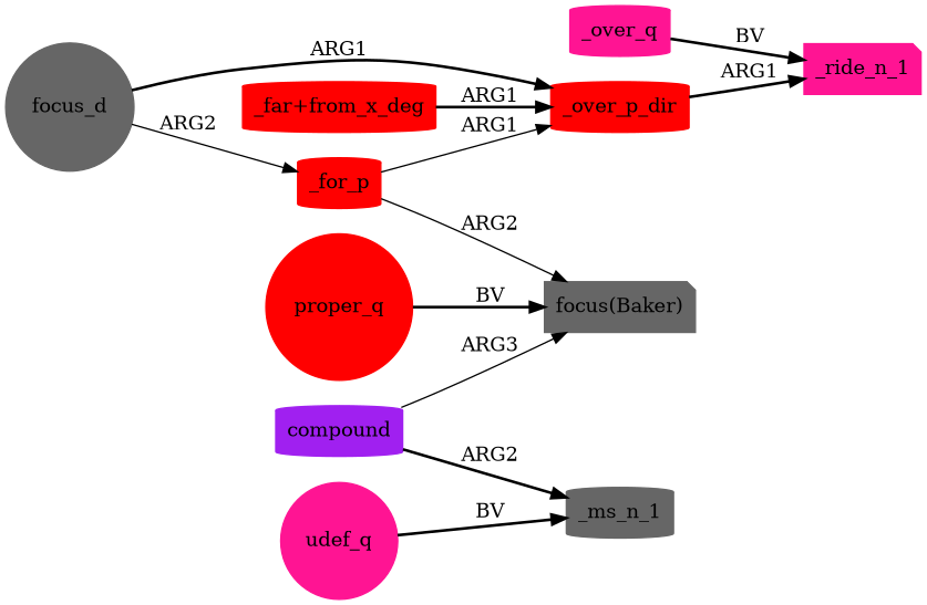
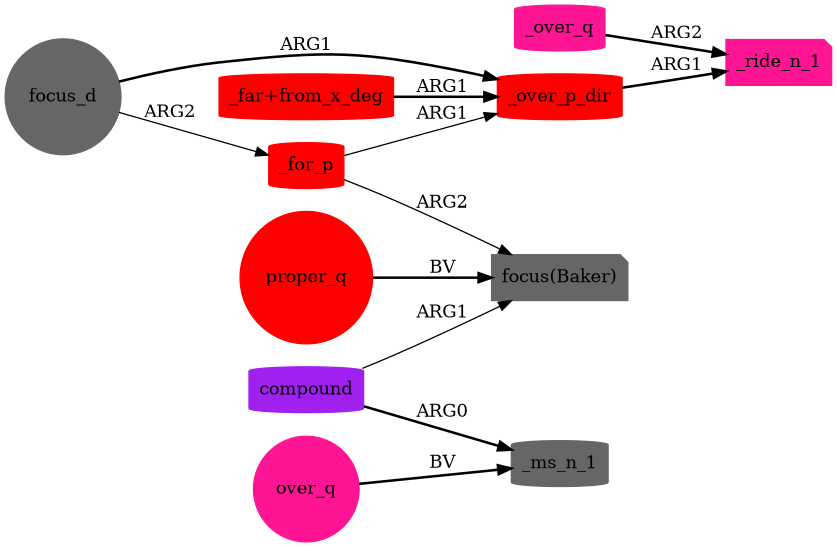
  digraph {
    rankdir=LR
    node [color=red shape=cylinder style=filled]
    edge [style=bold]
    n1 [color=gray40 label="focus(Baker)" shape=note]
    _for_p
    _over_p_dir
    _ride_n_1 [color=deeppink shape=note]
-   udef_q [color=deeppink shape=circle]
+   udef_q [color=deeppink shape=circle label=over_q]
    _ms_n_1 [color=gray40]
    compound [color=purple]
    focus_d [color=gray40 shape=circle]
    "_far+from_x_deg"
    n10 [color=deeppink label=_over_q]
    proper_q [shape=circle]
    _for_p -> n1 [label=ARG2 style=solid]
    _for_p -> _over_p_dir [label=ARG1 style=solid]
    _over_p_dir -> _ride_n_1 [label=ARG1]
    udef_q -> _ms_n_1 [label=BV]
-   compound -> n1 [label=ARG3 style=solid]
-   compound -> _ms_n_1 [label=ARG2]
+   compound -> n1 [label=ARG1 style=solid]
+   compound -> _ms_n_1 [label=ARG0]
    focus_d -> _for_p [label=ARG2 style=solid]
    focus_d -> _over_p_dir [label=ARG1]
    "_far+from_x_deg" -> _over_p_dir [label=ARG1]
-   n10 -> _ride_n_1 [label=BV]
+   n10 -> _ride_n_1 [label=ARG2]
    proper_q -> n1 [label=BV]
  }
